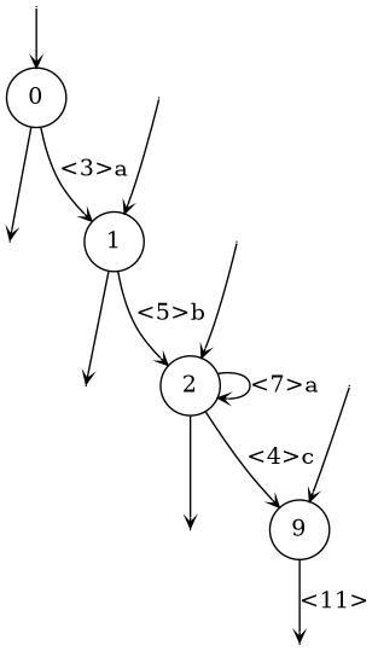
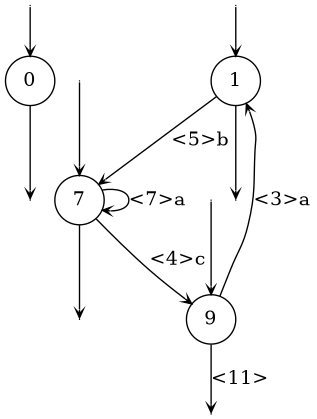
  digraph {
    rankdir=TB
    vcsn_context="letterset<char_letters(abc)>, z"
    node [shape=point]
    edge [arrowhead=vee arrowsize=.6]
    I0 [width=0]
    I1 [width=0]
    I2 [width=0]
    I3 [width=0]
    F0 [width=0]
    F1 [width=0]
    F2 [width=0]
    F3 [width=0]
    0 [shape=circle style=rounded width=0.5]
    1 [shape=circle style=rounded width=0.5]
-   2 [shape=circle style=rounded width=0.5]
+   2 [shape=circle style=rounded width=0.5 label=7]
    n12 [label=9 shape=circle style=rounded width=0.5]
    subgraph sub_1 {
      I0
      I1
      I2
      I3
      F0
      F1
      F2
      F3
    }
    subgraph sub_2 {
      0
      1
      2
      n12
    }
    I0 -> 0
    I1 -> 1
    I2 -> 2
    I3 -> n12
    0 -> F0
-   0 -> 1 [label="<3>a"]
+   n12 -> 1 [label="<3>a"]
    1 -> F1
    1 -> 2 [label="<5>b"]
    2 -> F2
    2 -> 2 [label="<7>a"]
    2 -> n12 [label="<4>c"]
    n12 -> F3 [label="<11>"]
  }
